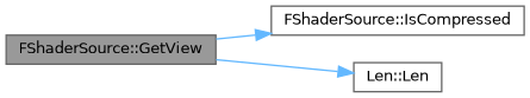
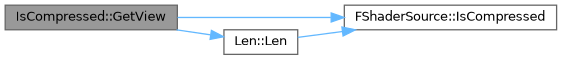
  digraph {
    rankdir=LR
    node [color=grey40 fillcolor=white fontname=Helvetica fontsize=10 shape=box style=filled]
    edge [color=steelblue1 fontname=Helvetica fontsize=10 labelfontname=Helvetica labelfontsize=10 style=solid]
-   n1 [color=gray40 fillcolor=grey60 fontcolor=black height=0.2 label="FShaderSource::GetView" width=0.4]
+   n1 [color=gray40 fillcolor=grey60 fontcolor=black height=0.2 label="IsCompressed::GetView" width=0.4]
    n2 [height=0.2 label="FShaderSource::IsCompressed" width=0.4]
    n3 [height=0.2 label="Len::Len" width=0.4]
    n1 -> n2
    n1 -> n3
+   n3 -> n2
  }
